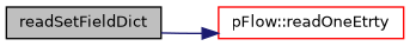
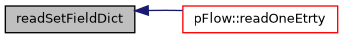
  digraph {
    rankdir=LR
    node [fontname=Helvetica fontsize=10 shape=record style=filled]
    n1 [color=black fillcolor=grey75 fontcolor=black height=0.2 label=readSetFieldDict width=0.4]
    n2 [color=red fillcolor=white height=0.2 label="pFlow::readOneEtrty" width=0.4]
-   n1 -> n2 [color=midnightblue fontname=Helvetica fontsize=10 labelfontname=Helvetica labelfontsize=10 style=solid]
+   n2 -> n1 [color=midnightblue fontname=Helvetica fontsize=10 labelfontname=Helvetica labelfontsize=10 style=solid]
  }
